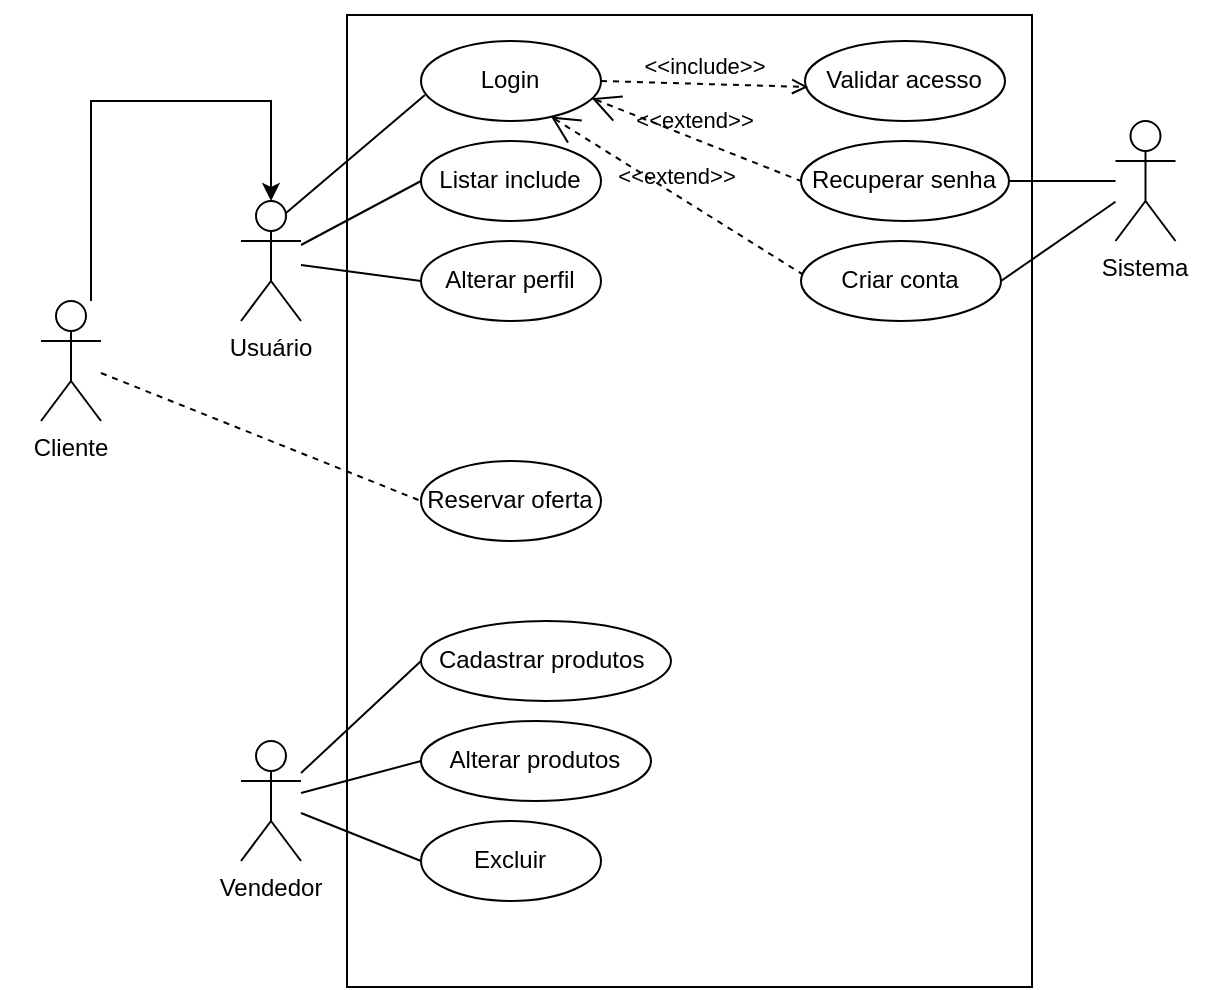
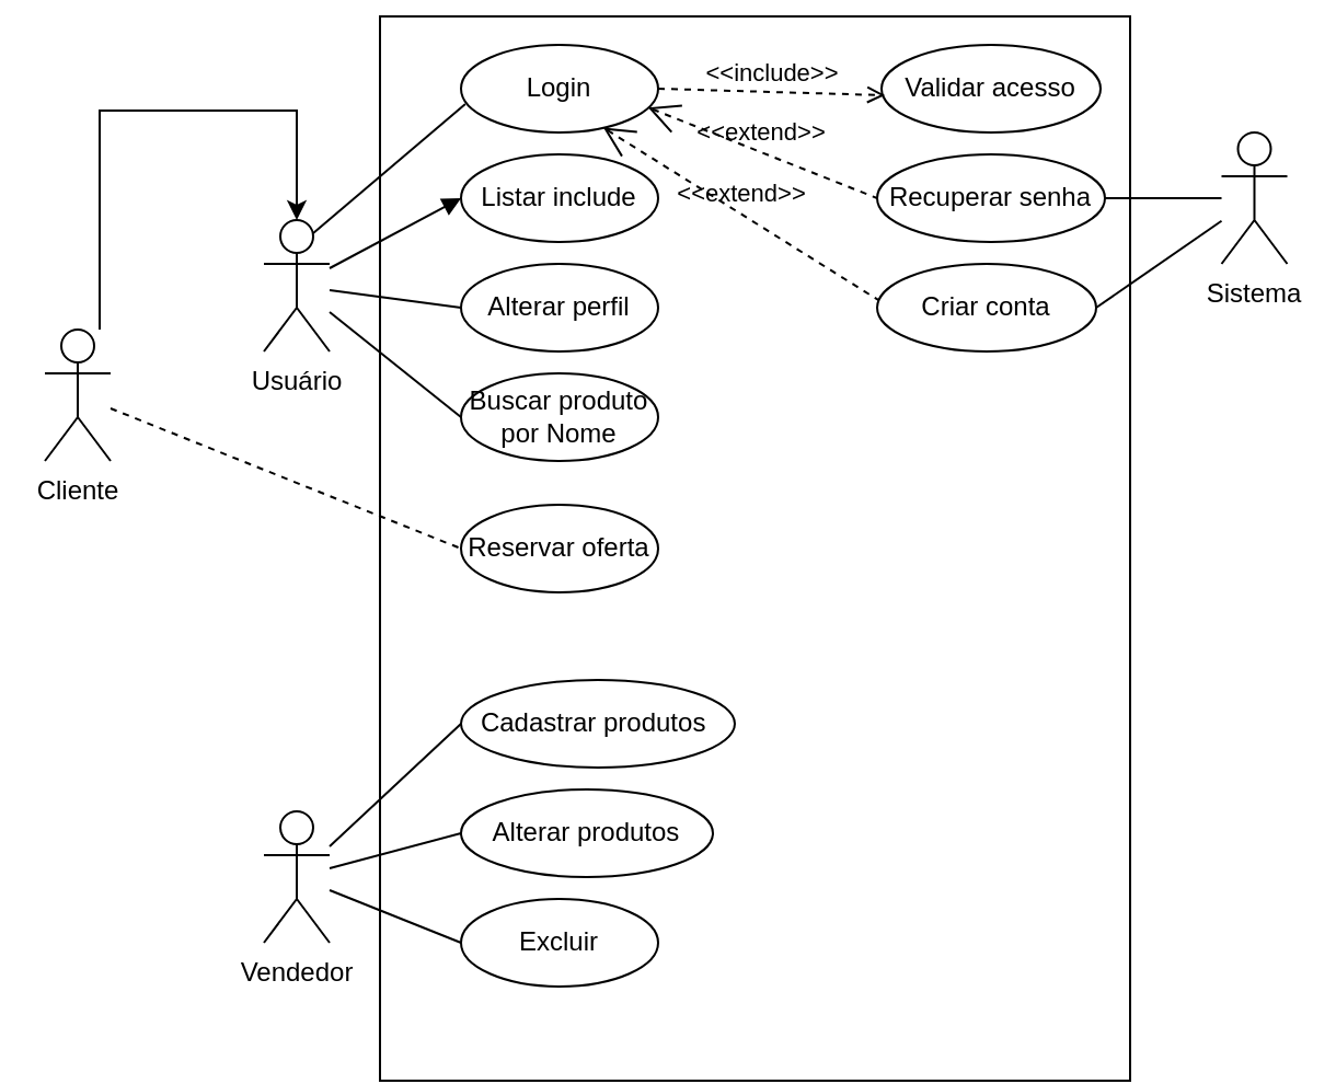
  <mxCell id="0" />
  <mxCell id="1" parent="0" />
  <mxCell id="2" value="" style="rounded=0;whiteSpace=wrap;html=1;rotation=90;" parent="1" vertex="1"><mxGeometry x="101.25" y="78.75" width="486" height="342.5" as="geometry" /></mxCell>
  <mxCell id="3" value="Usuário&lt;br&gt;" style="shape=umlActor;verticalLabelPosition=bottom;verticalAlign=top;html=1;outlineConnect=0;" parent="1" vertex="1"><mxGeometry x="120" y="100" width="30" height="60" as="geometry" /></mxCell>
  <mxCell id="4" value="Vendedor&lt;br&gt;" style="shape=umlActor;verticalLabelPosition=bottom;verticalAlign=top;html=1;outlineConnect=0;" parent="1" vertex="1"><mxGeometry x="120" y="370" width="30" height="60" as="geometry" /></mxCell>
  <mxCell id="5" style="edgeStyle=orthogonalEdgeStyle;rounded=0;orthogonalLoop=1;jettySize=auto;html=1;entryX=0.5;entryY=0;entryDx=0;entryDy=0;entryPerimeter=0;" parent="1" source="6" target="3" edge="1"><mxGeometry relative="1" as="geometry"><Array as="points"><mxPoint x="45" y="50" /><mxPoint x="135" y="50" /></Array></mxGeometry></mxCell>
  <mxCell id="6" value="Cliente" style="shape=umlActor;verticalLabelPosition=bottom;verticalAlign=top;html=1;outlineConnect=0;" parent="1" vertex="1"><mxGeometry x="20" y="150" width="30" height="60" as="geometry" /></mxCell>
  <mxCell id="7" value="Cadastrar produtos&amp;nbsp;" style="ellipse;whiteSpace=wrap;html=1;" parent="1" vertex="1"><mxGeometry x="210" y="310" width="125" height="40" as="geometry" /></mxCell>
  <mxCell id="8" value="Excluir" style="ellipse;whiteSpace=wrap;html=1;" parent="1" vertex="1"><mxGeometry x="210" y="410" width="90" height="40" as="geometry" /></mxCell>
  <mxCell id="9" value="" style="endArrow=none;html=1;entryX=0;entryY=0.5;entryDx=0;entryDy=0;" parent="1" source="4" target="7" edge="1"><mxGeometry width="50" height="50" relative="1" as="geometry"><mxPoint x="540" y="150" as="sourcePoint" /><mxPoint x="590" y="100" as="targetPoint" /></mxGeometry></mxCell>
  <mxCell id="10" value="" style="endArrow=none;html=1;entryX=0;entryY=0.5;entryDx=0;entryDy=0;" parent="1" source="4" target="17" edge="1"><mxGeometry width="50" height="50" relative="1" as="geometry"><mxPoint x="160" y="400" as="sourcePoint" /><mxPoint x="208" y="380" as="targetPoint" /></mxGeometry></mxCell>
  <mxCell id="11" value="" style="endArrow=none;html=1;entryX=0;entryY=0.5;entryDx=0;entryDy=0;" parent="1" source="4" target="8" edge="1"><mxGeometry width="50" height="50" relative="1" as="geometry"><mxPoint x="160" y="300" as="sourcePoint" /><mxPoint x="590" y="100" as="targetPoint" /></mxGeometry></mxCell>
  <mxCell id="12" value="Login" style="ellipse;whiteSpace=wrap;html=1;" parent="1" vertex="1"><mxGeometry x="210" y="20" width="90" height="40" as="geometry" /></mxCell>
  <mxCell id="13" value="Listar include" style="ellipse;whiteSpace=wrap;html=1;" parent="1" vertex="1"><mxGeometry x="210" y="70" width="90" height="40" as="geometry" /></mxCell>
  <mxCell id="14" value="Reservar oferta" style="ellipse;whiteSpace=wrap;html=1;" parent="1" vertex="1"><mxGeometry x="210" y="230" width="90" height="40" as="geometry" /></mxCell>
  <mxCell id="15" value="" style="endArrow=none;html=1;entryX=0;entryY=0.5;entryDx=0;entryDy=0;dashed=1;" parent="1" source="6" target="14" edge="1"><mxGeometry width="50" height="50" relative="1" as="geometry"><mxPoint x="540" y="150" as="sourcePoint" /><mxPoint x="590" y="100" as="targetPoint" /></mxGeometry></mxCell>
  <mxCell id="16" value="Alterar perfil" style="ellipse;whiteSpace=wrap;html=1;" parent="1" vertex="1"><mxGeometry x="210" y="120" width="90" height="40" as="geometry" /></mxCell>
  <mxCell id="17" value="Alterar produtos" style="ellipse;whiteSpace=wrap;html=1;" parent="1" vertex="1"><mxGeometry x="210" y="360" width="115" height="40" as="geometry" /></mxCell>
  <mxCell id="18" value="" style="endArrow=none;html=1;exitX=0.75;exitY=0.1;exitDx=0;exitDy=0;exitPerimeter=0;entryX=0.022;entryY=0.675;entryDx=0;entryDy=0;entryPerimeter=0;" parent="1" source="3" target="12" edge="1"><mxGeometry width="50" height="50" relative="1" as="geometry"><mxPoint x="540" y="150" as="sourcePoint" /><mxPoint x="590" y="100" as="targetPoint" /></mxGeometry></mxCell>
- <mxCell id="19" value="" style="endArrow=none;html=1;entryX=0;entryY=0.5;entryDx=0;entryDy=0;" parent="1" source="3" target="13" edge="1"><mxGeometry width="50" height="50" relative="1" as="geometry"><mxPoint x="140" y="130" as="sourcePoint" /><mxPoint x="590" y="100" as="targetPoint" /></mxGeometry></mxCell>
+ <mxCell id="19" value="" style="endArrow=block;html=1;entryX=0;entryY=0.5;entryDx=0;entryDy=0;" parent="1" source="3" target="13" edge="1"><mxGeometry width="50" height="50" relative="1" as="geometry"><mxPoint x="140" y="130" as="sourcePoint" /><mxPoint x="590" y="100" as="targetPoint" /></mxGeometry></mxCell>
  <mxCell id="20" value="Sistema&lt;br&gt;" style="shape=umlActor;verticalLabelPosition=bottom;verticalAlign=top;html=1;outlineConnect=0;" parent="1" vertex="1"><mxGeometry x="557.25" y="60" width="30" height="60" as="geometry" /></mxCell>
  <mxCell id="21" value="Criar conta" style="ellipse;whiteSpace=wrap;html=1;" parent="1" vertex="1"><mxGeometry x="400" y="120" width="100" height="40" as="geometry" /></mxCell>
  <mxCell id="22" value="Recuperar senha" style="ellipse;whiteSpace=wrap;html=1;" parent="1" vertex="1"><mxGeometry x="400" y="70" width="104" height="40" as="geometry" /></mxCell>
  <mxCell id="23" value="Validar acesso" style="ellipse;whiteSpace=wrap;html=1;" parent="1" vertex="1"><mxGeometry x="402" y="20" width="100" height="40" as="geometry" /></mxCell>
  <mxCell id="24" value="" style="endArrow=none;html=1;entryX=0;entryY=0.5;entryDx=0;entryDy=0;" parent="1" source="3" target="16" edge="1"><mxGeometry width="50" height="50" relative="1" as="geometry"><mxPoint x="150" y="140" as="sourcePoint" /><mxPoint x="220" y="110" as="targetPoint" /></mxGeometry></mxCell>
  <mxCell id="25" value="&amp;lt;&amp;lt;extend&amp;gt;&amp;gt;" style="edgeStyle=none;html=1;startArrow=open;endArrow=none;startSize=12;verticalAlign=bottom;dashed=1;labelBackgroundColor=none;entryX=0;entryY=0.5;entryDx=0;entryDy=0;exitX=0.949;exitY=0.715;exitDx=0;exitDy=0;exitPerimeter=0;" parent="1" source="12" target="22" edge="1"><mxGeometry width="160" relative="1" as="geometry"><mxPoint x="280" y="120" as="sourcePoint" /><mxPoint x="440" y="120" as="targetPoint" /></mxGeometry></mxCell>
  <mxCell id="26" value="&amp;lt;&amp;lt;extend&amp;gt;&amp;gt;" style="edgeStyle=none;html=1;startArrow=open;endArrow=none;startSize=12;verticalAlign=bottom;dashed=1;labelBackgroundColor=none;entryX=0.007;entryY=0.415;entryDx=0;entryDy=0;exitX=0.722;exitY=0.945;exitDx=0;exitDy=0;entryPerimeter=0;exitPerimeter=0;" parent="1" source="12" target="21" edge="1"><mxGeometry width="160" relative="1" as="geometry"><mxPoint x="295.41" y="100" as="sourcePoint" /><mxPoint x="390" y="131.4" as="targetPoint" /></mxGeometry></mxCell>
  <mxCell id="27" value="&amp;lt;&amp;lt;include&amp;gt;&amp;gt;" style="html=1;verticalAlign=bottom;labelBackgroundColor=none;endArrow=open;endFill=0;dashed=1;exitX=1;exitY=0.5;exitDx=0;exitDy=0;entryX=0.016;entryY=0.575;entryDx=0;entryDy=0;entryPerimeter=0;" parent="1" source="12" target="23" edge="1"><mxGeometry width="160" relative="1" as="geometry"><mxPoint x="280" y="120" as="sourcePoint" /><mxPoint x="440" y="120" as="targetPoint" /></mxGeometry></mxCell>
  <mxCell id="28" value="" style="endArrow=none;html=1;entryX=1;entryY=0.5;entryDx=0;entryDy=0;" parent="1" source="20" target="21" edge="1"><mxGeometry width="50" height="50" relative="1" as="geometry"><mxPoint x="330" y="280" as="sourcePoint" /><mxPoint x="380" y="230" as="targetPoint" /></mxGeometry></mxCell>
  <mxCell id="29" value="" style="endArrow=none;html=1;entryX=1;entryY=0.5;entryDx=0;entryDy=0;" parent="1" source="20" target="22" edge="1"><mxGeometry width="50" height="50" relative="1" as="geometry"><mxPoint x="567.25" y="110.381" as="sourcePoint" /><mxPoint x="510" y="150" as="targetPoint" /></mxGeometry></mxCell>
+ <mxCell id="30" value="Buscar produto por Nome" style="ellipse;whiteSpace=wrap;html=1;" vertex="1" parent="1"><mxGeometry x="210" y="170" width="90" height="40" as="geometry" /></mxCell>
+ <mxCell id="31" value="" style="endArrow=none;html=1;entryX=0;entryY=0.5;entryDx=0;entryDy=0;" edge="1" parent="1" source="3" target="30"><mxGeometry width="50" height="50" relative="1" as="geometry"><mxPoint x="370" y="270" as="sourcePoint" /><mxPoint x="420" y="220" as="targetPoint" /></mxGeometry></mxCell>
